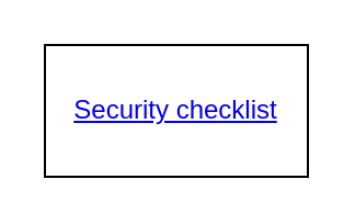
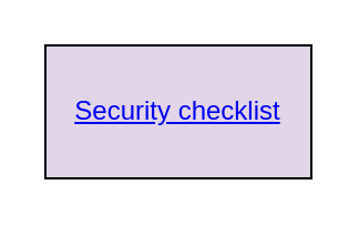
  <mxCell id="0" />
  <mxCell id="1" parent="0" />
- <mxCell id="2" value="&lt;a href=&quot;https://d1.awsstatic.com/whitepapers/Security/AWS_Security_Checklist.pdf&quot;&gt;Security checklist&lt;/a&gt;" style="rounded=0;whiteSpace=wrap;html=1;" vertex="1" parent="1"><mxGeometry x="20" y="20" width="120" height="60" as="geometry" /></mxCell>
+ <mxCell id="2" value="&lt;a href=&quot;https://d1.awsstatic.com/whitepapers/Security/AWS_Security_Checklist.pdf&quot;&gt;Security checklist&lt;/a&gt;" style="rounded=0;whiteSpace=wrap;html=1;fillColor=#e1d5e7;" vertex="1" parent="1"><mxGeometry x="20" y="20" width="120" height="60" as="geometry" /></mxCell>
